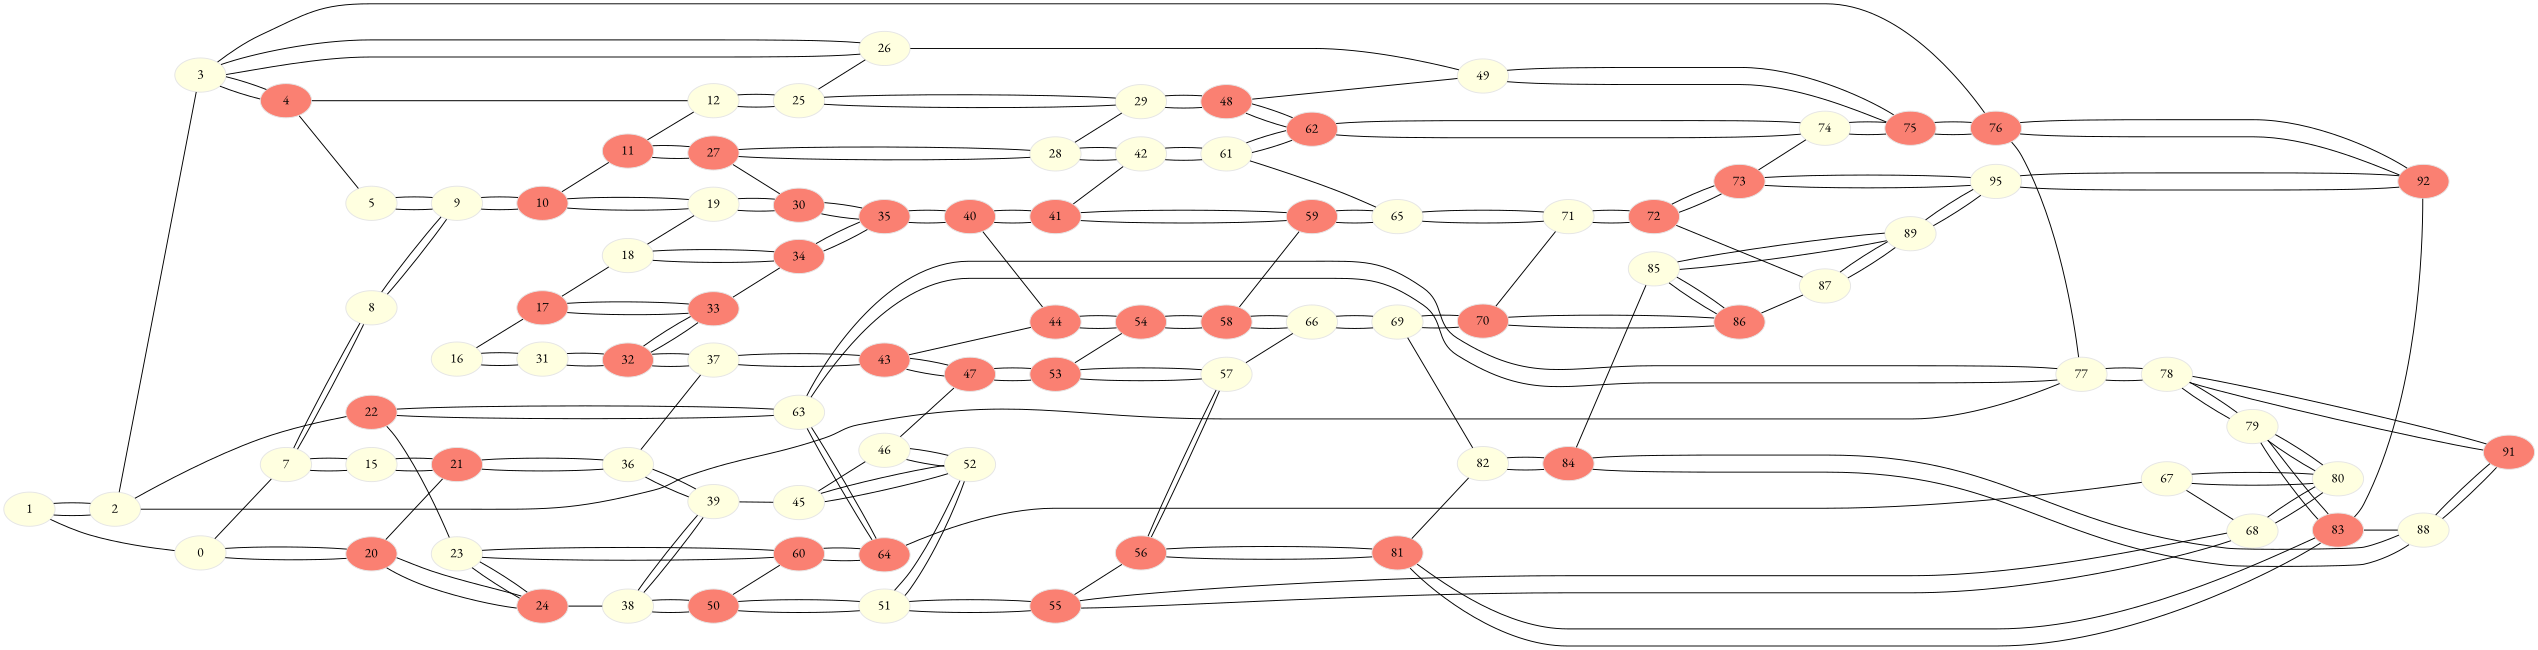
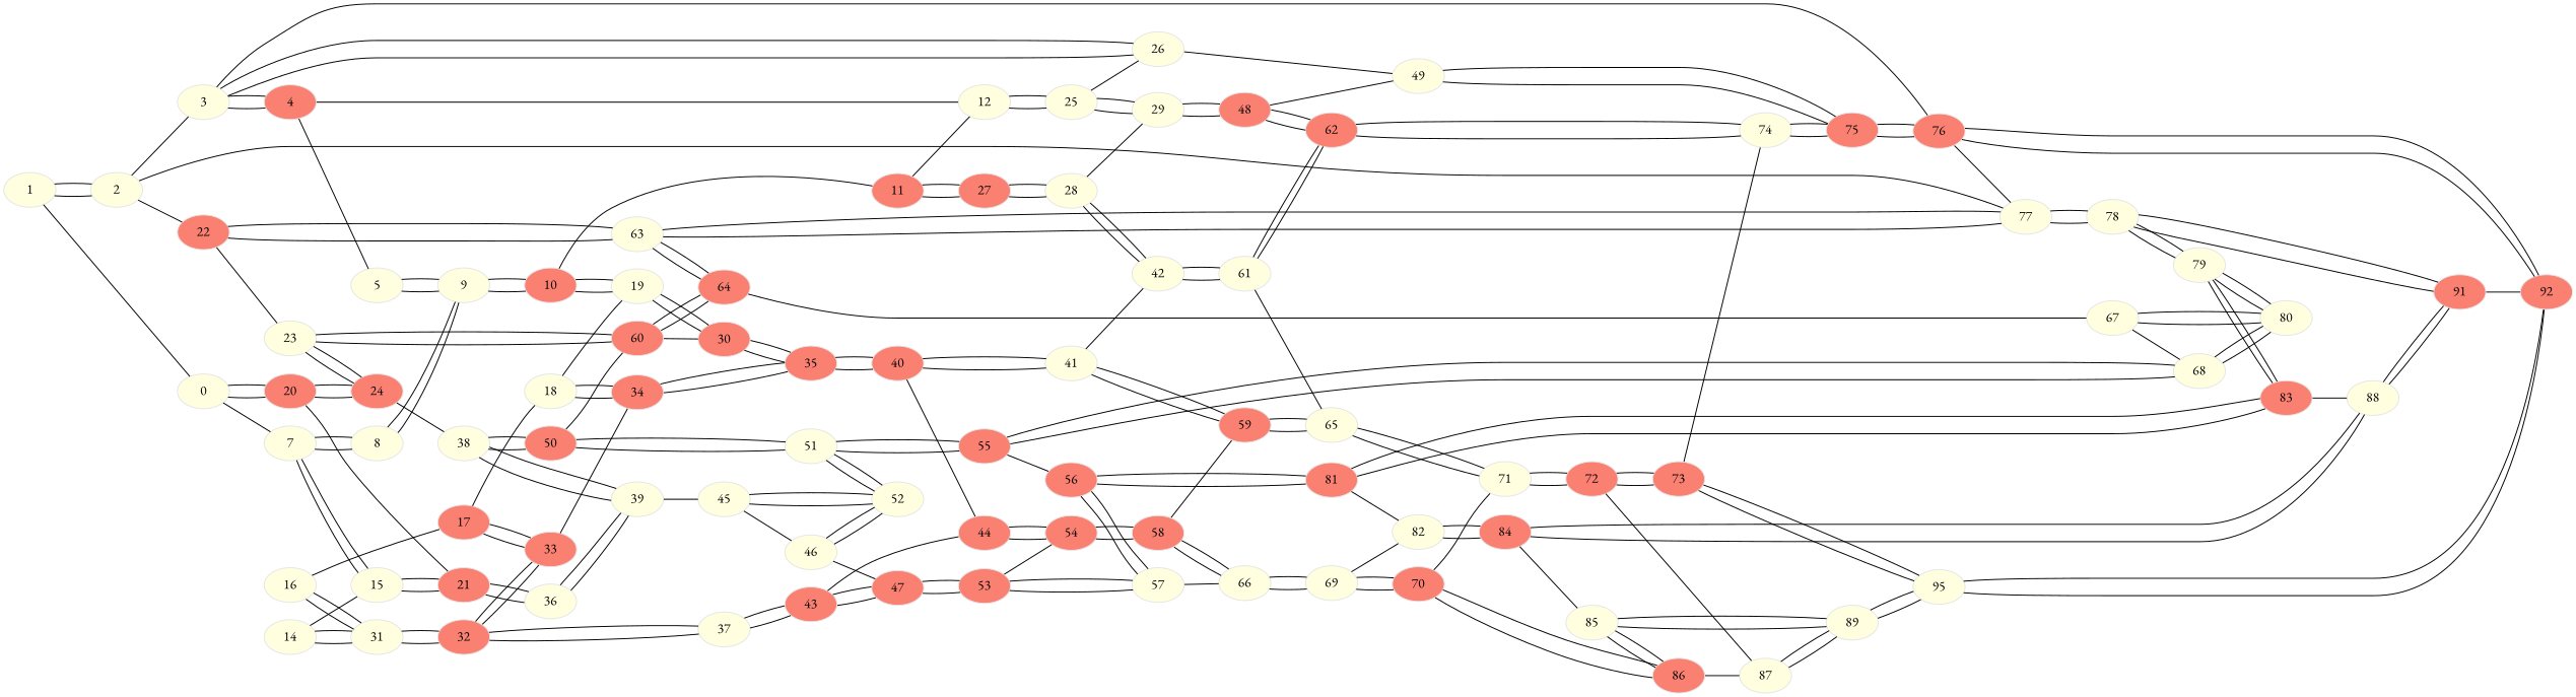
  graph {
    fontname="EB Garamond"
    rankdir=LR
    node [color=gray90 fillcolor=lightyellow fontname="EB Garamond" style=filled]
    edge [fontname="EB Garamond"]
    1
    2
    n3 [label=0]
    3
    22 [fillcolor=salmon]
    77
    7
    20 [fillcolor=salmon]
    4 [fillcolor=salmon]
    26
    76 [fillcolor=salmon]
    23
    63
    78
    5
    12
    49
    92 [fillcolor=salmon]
    9
    25
    10 [fillcolor=salmon]
    8
    15
    21 [fillcolor=salmon]
    24 [fillcolor=salmon]
    11 [fillcolor=salmon]
    19
    27 [fillcolor=salmon]
    30 [fillcolor=salmon]
    28
    29
+   14
    31
    16
    17 [fillcolor=salmon]
    32 [fillcolor=salmon]
    36
    18
    33 [fillcolor=salmon]
    34 [fillcolor=salmon]
    35 [fillcolor=salmon]
    38
    37
    39
    60 [fillcolor=salmon]
    64 [fillcolor=salmon]
    50 [fillcolor=salmon]
    48 [fillcolor=salmon]
    75 [fillcolor=salmon]
    42
    61
    62 [fillcolor=salmon]
    40 [fillcolor=salmon]
    43 [fillcolor=salmon]
-   41 [fillcolor=salmon]
+   41
    44 [fillcolor=salmon]
    45
    47 [fillcolor=salmon]
    51
    46
    52
    59 [fillcolor=salmon]
    54 [fillcolor=salmon]
    65
    53 [fillcolor=salmon]
    58 [fillcolor=salmon]
    57
    74
    55 [fillcolor=salmon]
    56 [fillcolor=salmon]
    68
    66
    81 [fillcolor=salmon]
    80
    82
    83 [fillcolor=salmon]
    69
    71
    67
    72 [fillcolor=salmon]
    70 [fillcolor=salmon]
    86 [fillcolor=salmon]
    84 [fillcolor=salmon]
    87
    73 [fillcolor=salmon]
    n86 [label=95]
    89
    79
    91 [fillcolor=salmon]
    88
    85
    1 -- 2
    1 -- 2
    1 -- n3
    2 -- 3
    2 -- 22
    2 -- 77
    n3 -- 7
    n3 -- 20
    n3 -- 20
    3 -- 4
    3 -- 4
    3 -- 26
    3 -- 26
    3 -- 76
    22 -- 23
    22 -- 63
    22 -- 63
    77 -- 78
    77 -- 78
    7 -- 8
    7 -- 8
    7 -- 15
    7 -- 15
    20 -- 21
    20 -- 24
    20 -- 24
    4 -- 5
    4 -- 12
    26 -- 49
    76 -- 77
    76 -- 92
    76 -- 92
    23 -- 24
    23 -- 24
    23 -- 60
    23 -- 60
    63 -- 77
    63 -- 77
    63 -- 64
    63 -- 64
    78 -- 79
    78 -- 79
    78 -- 91
    78 -- 91
    5 -- 9
    5 -- 9
    12 -- 25
    12 -- 25
    49 -- 75
    49 -- 75
    9 -- 10
    9 -- 10
    25 -- 26
    25 -- 29
    25 -- 29
    10 -- 11
    10 -- 19
    10 -- 19
    8 -- 9
    8 -- 9
    15 -- 21
    15 -- 21
    21 -- 36
    21 -- 36
    24 -- 38
    11 -- 12
    11 -- 27
    11 -- 27
    19 -- 30
    19 -- 30
-   27 -- 30
+   60 -- 30
    27 -- 28
    27 -- 28
    30 -- 35
    30 -- 35
    28 -- 29
    28 -- 42
    28 -- 42
    29 -- 48
    29 -- 48
+   14 -- 15
+   14 -- 31
+   14 -- 31
    31 -- 32
    31 -- 32
    16 -- 31
    16 -- 31
    16 -- 17
    17 -- 18
    17 -- 33
    17 -- 33
    32 -- 33
    32 -- 33
    32 -- 37
    32 -- 37
-   36 -- 37
    36 -- 39
    36 -- 39
    18 -- 19
    18 -- 34
    18 -- 34
    33 -- 34
    34 -- 35
    34 -- 35
    35 -- 40
    35 -- 40
    38 -- 39
    38 -- 39
    38 -- 50
    38 -- 50
    37 -- 43
    37 -- 43
    39 -- 45
    60 -- 64
    60 -- 64
    64 -- 67
    50 -- 60
    50 -- 51
    50 -- 51
    48 -- 49
    48 -- 62
    48 -- 62
    75 -- 76
    75 -- 76
    42 -- 61
    42 -- 61
    61 -- 62
    61 -- 62
    61 -- 65
    62 -- 74
    62 -- 74
    40 -- 41
    40 -- 41
    40 -- 44
    43 -- 44
    43 -- 47
    43 -- 47
    41 -- 42
    41 -- 59
    41 -- 59
    44 -- 54
    44 -- 54
    45 -- 46
    45 -- 52
    45 -- 52
    47 -- 53
    47 -- 53
    51 -- 52
    51 -- 52
    51 -- 55
    51 -- 55
    46 -- 47
    46 -- 52
    46 -- 52
    59 -- 65
    59 -- 65
    54 -- 58
    54 -- 58
    65 -- 71
    65 -- 71
    53 -- 54
    53 -- 57
    53 -- 57
    58 -- 59
    58 -- 66
    58 -- 66
    57 -- 66
    74 -- 75
    74 -- 75
    55 -- 56
    55 -- 68
    55 -- 68
    56 -- 57
    56 -- 57
    56 -- 81
    56 -- 81
    68 -- 80
    68 -- 80
    66 -- 69
    66 -- 69
    81 -- 82
    81 -- 83
    81 -- 83
    82 -- 84
    82 -- 84
    83 -- 88
    69 -- 82
    69 -- 70
    69 -- 70
    71 -- 72
    71 -- 72
    67 -- 68
    67 -- 80
    67 -- 80
    72 -- 87
    72 -- 73
    72 -- 73
    70 -- 71
    70 -- 86
    70 -- 86
    86 -- 87
    84 -- 88
    84 -- 88
    84 -- 85
    87 -- 89
    87 -- 89
    73 -- 74
    73 -- n86
    73 -- n86
    n86 -- 92
    n86 -- 92
    89 -- n86
    89 -- n86
    79 -- 80
    79 -- 80
    79 -- 83
    79 -- 83
-   83 -- 92
+   91 -- 92
    88 -- 91
    88 -- 91
    85 -- 86
    85 -- 86
    85 -- 89
    85 -- 89
  }
